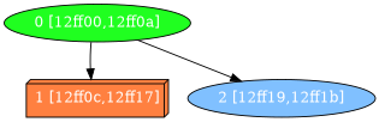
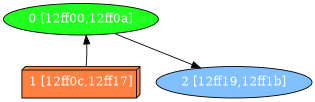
  digraph {
    node [fontcolor="#ffffff" shape=oval style=filled]
    n1 [fillcolor="#20FF20" label="0 [12ff00,12ff0a]"]
    n2 [fillcolor="#FF8040" label="1 [12ff0c,12ff17]" shape=box3d]
    n3 [fillcolor="#80C0FF" label="2 [12ff19,12ff1b]"]
-   n1 -> n2
+   n2 -> n1
    n1 -> n3
  }
